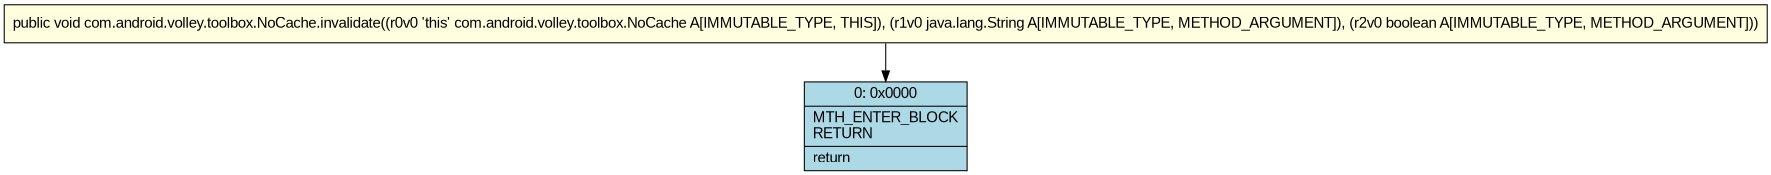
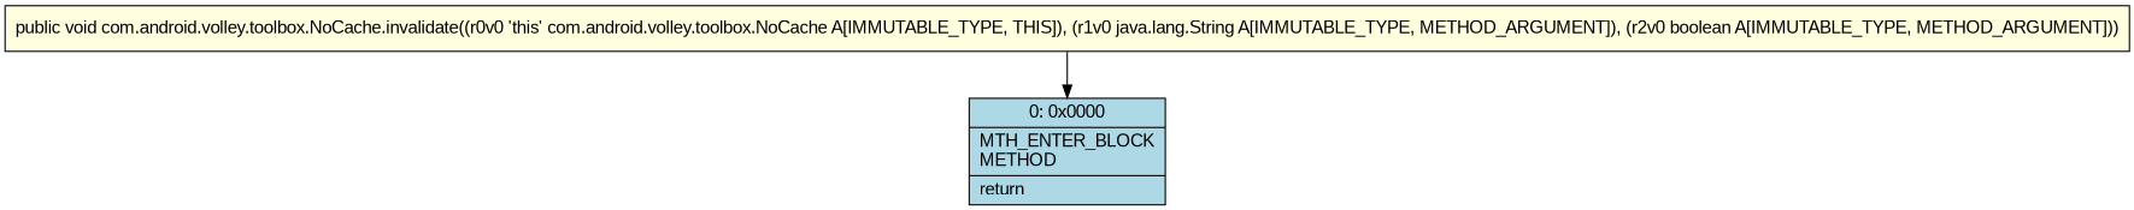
  digraph {
    fontname="Liberation Sans"
    node [shape=record style=filled fontname="Liberation Sans"]
-   n1 [label="{0\:\ 0x0000|MTH_ENTER_BLOCK\lRETURN\l|return\l}" fillcolor=lightblue]
+   n1 [label="{0\:\ 0x0000|MTH_ENTER_BLOCK\lMETHOD\l|return\l}" fillcolor=lightblue]
    n2 [label="{public void com.android.volley.toolbox.NoCache.invalidate((r0v0 'this' com.android.volley.toolbox.NoCache A[IMMUTABLE_TYPE, THIS]), (r1v0 java.lang.String A[IMMUTABLE_TYPE, METHOD_ARGUMENT]), (r2v0 boolean A[IMMUTABLE_TYPE, METHOD_ARGUMENT])) }" fillcolor=lightyellow]
    n2 -> n1 [fontname="Liberation Sans"]
  }
